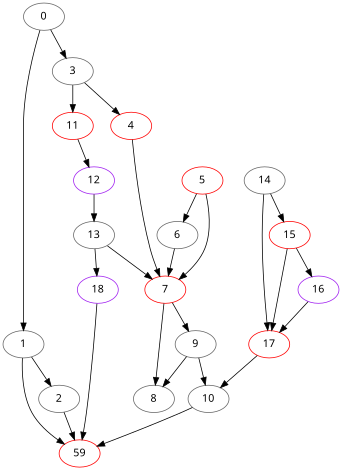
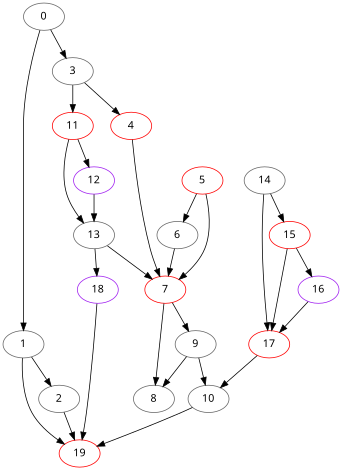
  digraph {
    fontname="Noto Sans"
    node [color=gray40 fontname="Noto Sans"]
    edge [fontname="Noto Sans"]
    0
    1
    3
    2
-   19 [color=red label=59]
+   19 [color=red]
    4 [color=red]
    11 [color=red]
    7 [color=red]
    12 [color=purple]
    13
    5 [color=red]
    6
    8
    9
    10
    18 [color=purple]
    15 [color=red]
    14
    17 [color=red]
    16 [color=purple]
    0 -> 1
    0 -> 3
    1 -> 2
    1 -> 19
    3 -> 4
    3 -> 11
    2 -> 19
    4 -> 7
    11 -> 12
+   11 -> 13
    7 -> 8
    7 -> 9
    12 -> 13
    13 -> 7
    13 -> 18
    5 -> 7
    5 -> 6
    6 -> 7
    9 -> 8
    9 -> 10
    10 -> 19
    18 -> 19
    15 -> 17
    15 -> 16
    14 -> 15
    14 -> 17
    17 -> 10
    16 -> 17
  }
